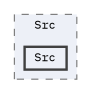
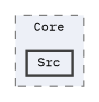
  digraph {
    compound=true
    fontname="IBM Plex Mono"
    n1 [color=grey25 fillcolor="#edf0f7" fontname="IBM Plex Mono" fontsize=10 height=0.2 label=Src shape=box style="filled,bold" width=0.4]
    subgraph cluster_1 {
      bgcolor="#edf0f7"
      fontsize=10
-     label=Src
+     label=Core
      pencolor=grey50
      style="filled,dashed"
      n1
    }
  }
